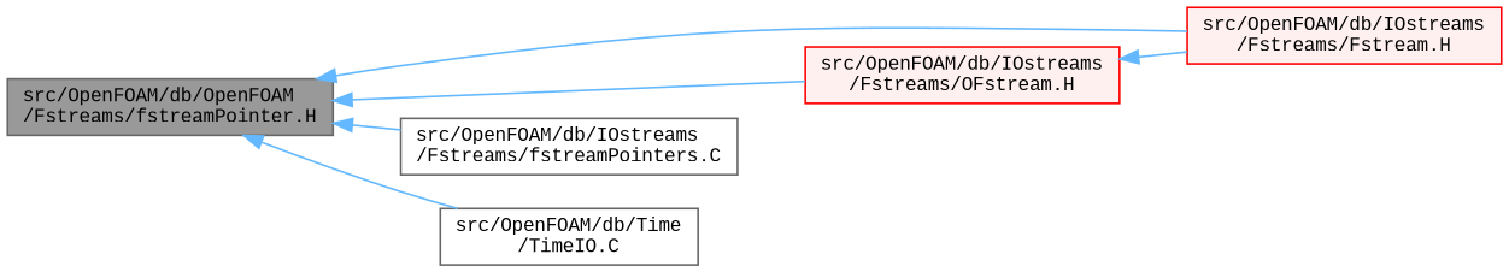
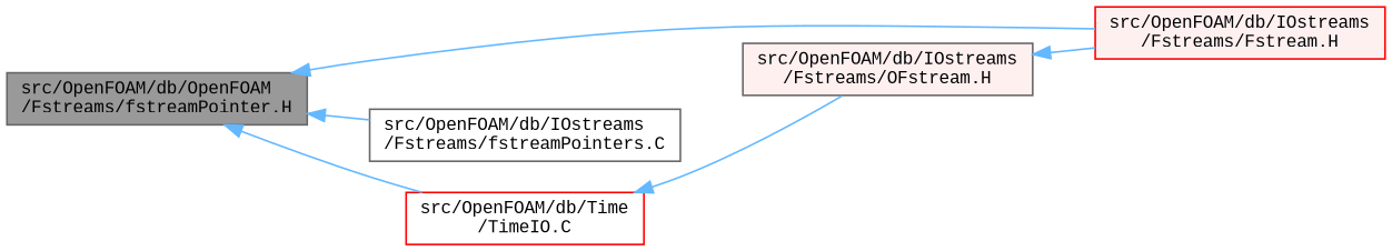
  digraph {
    fontname="Liberation Mono"
    rankdir=LR
    node [color=red fillcolor="#FFF0F0" fontname="Liberation Mono" fontsize=10 shape=box style=filled]
    edge [color=steelblue1 dir=back fontname="Liberation Mono" fontsize=10 labelfontname=Helvetica labelfontsize=10 style=solid]
    n1 [color=gray40 fillcolor=grey60 fontcolor=black height=0.2 label="src/OpenFOAM/db/OpenFOAM\l/Fstreams/fstreamPointer.H" width=0.4]
    n2 [height=0.2 label="src/OpenFOAM/db/IOstreams\l/Fstreams/Fstream.H" width=0.4]
-   n3 [height=0.2 label="src/OpenFOAM/db/IOstreams\l/Fstreams/OFstream.H" width=0.4]
+   n3 [color=grey40 height=0.2 label="src/OpenFOAM/db/IOstreams\l/Fstreams/OFstream.H" width=0.4]
    n4 [color=grey40 fillcolor=white height=0.2 label="src/OpenFOAM/db/IOstreams\l/Fstreams/fstreamPointers.C" width=0.4]
-   n5 [color=grey40 fillcolor=white height=0.2 label="src/OpenFOAM/db/Time\l/TimeIO.C" width=0.4]
+   n5 [fillcolor=white height=0.2 label="src/OpenFOAM/db/Time\l/TimeIO.C" width=0.4]
    n1 -> n2
-   n1 -> n3
+   n5 -> n3
    n1 -> n4
    n1 -> n5
    n3 -> n2
  }
